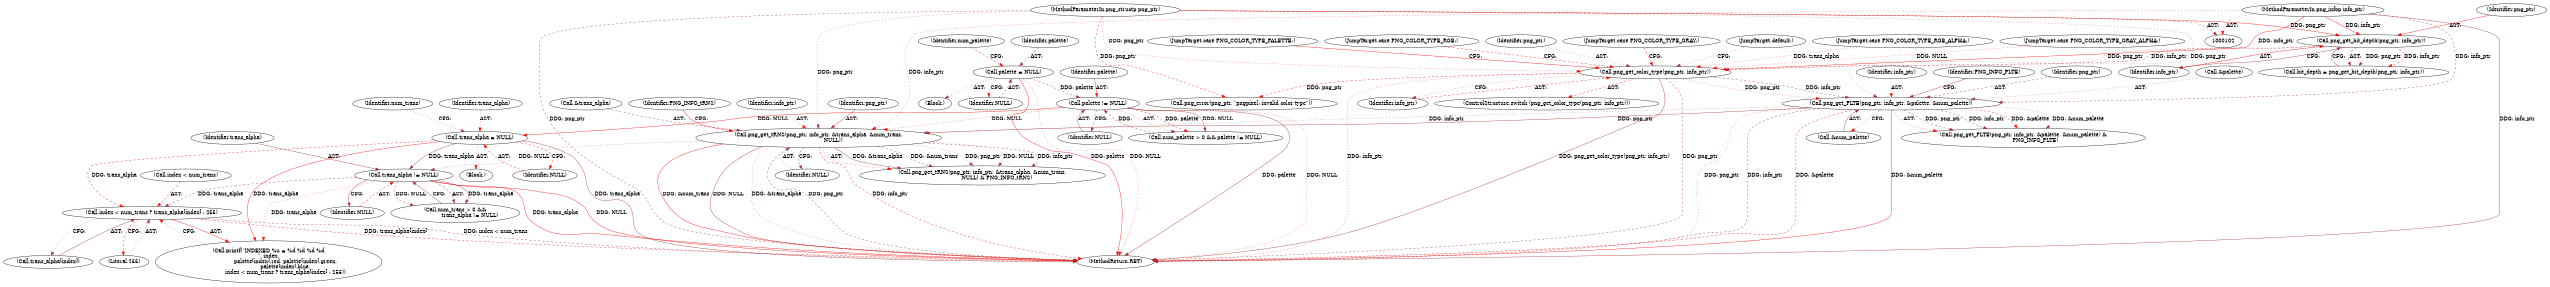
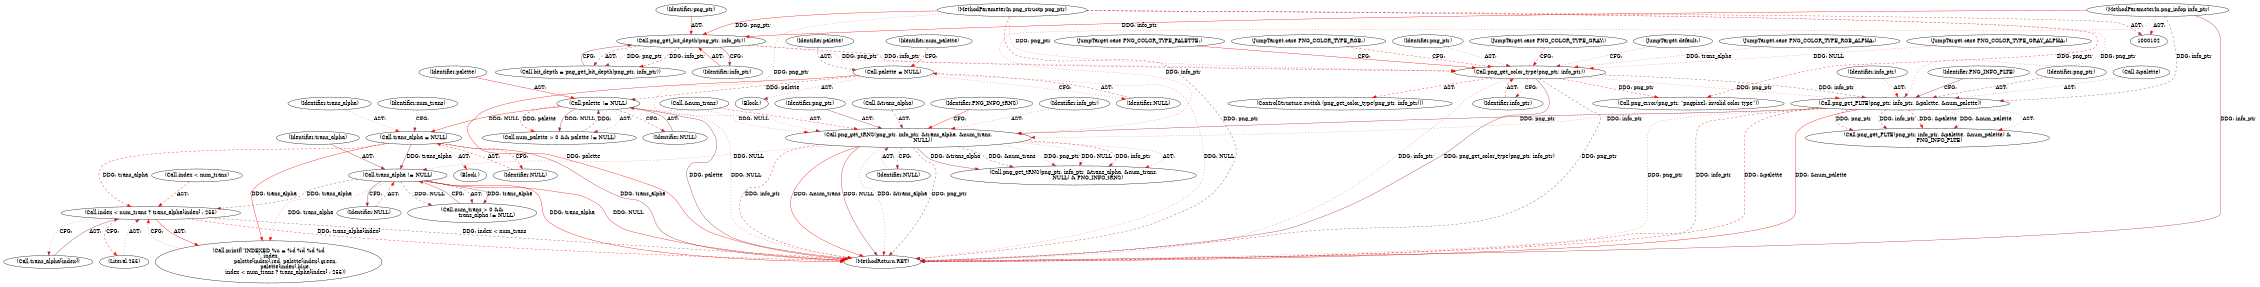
  digraph {
    edge [color=brown style=dashed]
    n1 [label="(Call,index < num_trans ? trans_alpha[index] : 255)"]
    n2 [label="(MethodReturn,RET)"]
    n3 [label="(Call,trans_alpha[index])"]
    n4 [label="(Literal,255)"]
    n5 [label="(Call,printf(\"INDEXED %u = %d %d %d %d\n\", index,\n                     palette[index].red, palette[index].green,\n                     palette[index].blue,\n                     index < num_trans ? trans_alpha[index] : 255))"]
    n6 [label="(Call,trans_alpha = NULL)"]
    n7 [label="(Call,trans_alpha != NULL)"]
    n8 [label="(Block,)"]
    n9 [label="(Identifier,NULL)"]
    n10 [label="(Identifier,NULL)"]
    n11 [label="(Call,num_trans > 0 &&\n                  trans_alpha != NULL)"]
    n12 [label="(Call,palette != NULL)"]
    n13 [label="(Call,png_get_tRNS(png_ptr, info_ptr, &trans_alpha, &num_trans,\n                  NULL))"]
    n14 [label="(Identifier,NULL)"]
    n15 [label="(Call,num_palette > 0 && palette != NULL)"]
    n16 [label="(Call,png_get_tRNS(png_ptr, info_ptr, &trans_alpha, &num_trans,\n                  NULL) & PNG_INFO_tRNS)"]
    n17 [label="(Identifier,NULL)"]
    n18 [label="(Call,palette = NULL)"]
    n19 [label="(Block,)"]
    n20 [label="(Identifier,NULL)"]
    n21 [label="(Call,png_get_PLTE(png_ptr, info_ptr, &palette, &num_palette))"]
    n22 [label="(Call,png_get_PLTE(png_ptr, info_ptr, &palette, &num_palette) &\n               PNG_INFO_PLTE)"]
-   n23 [label="(Call,&num_palette)"]
    n24 [label="(Call,png_get_color_type(png_ptr, info_ptr))"]
    n25 [label="(Identifier,info_ptr)"]
    n26 [label="(Call,png_error(png_ptr, \"pngpixel: invalid color type\"))"]
    n27 [label="(ControlStructure,switch (png_get_color_type(png_ptr, info_ptr)))"]
    n28 [label="(Call,png_get_bit_depth(png_ptr, info_ptr))"]
    n29 [label="(Call,bit_depth = png_get_bit_depth(png_ptr, info_ptr))"]
    n30 [label="(Identifier,info_ptr)"]
    n31 [label="(MethodParameterIn,png_structp png_ptr)"]
    1000102
    n33 [label="(MethodParameterIn,png_infop info_ptr)"]
    n34 [label="(Identifier,png_ptr)"]
    n35 [label="(Identifier,png_ptr)"]
    n36 [label="(JumpTarget,case PNG_COLOR_TYPE_GRAY:)"]
    n37 [label="(JumpTarget,default:)"]
    n38 [label="(Identifier,num_palette)"]
    n39 [label="(Call,&trans_alpha)"]
    n40 [label="(Identifier,num_trans)"]
    n41 [label="(Call,index < num_trans)"]
    n42 [label="(Identifier,PNG_INFO_tRNS)"]
    n43 [label="(JumpTarget,case PNG_COLOR_TYPE_RGB_ALPHA:)"]
    n44 [label="(Identifier,trans_alpha)"]
    n45 [label="(JumpTarget,case PNG_COLOR_TYPE_GRAY_ALPHA:)"]
    n46 [label="(JumpTarget,case PNG_COLOR_TYPE_PALETTE:)"]
    n47 [label="(Identifier,info_ptr)"]
    n48 [label="(Identifier,palette)"]
    n49 [label="(Identifier,info_ptr)"]
+   n50 [label="(Call,&num_trans)"]
    n51 [label="(Identifier,PNG_INFO_PLTE)"]
    n52 [label="(Identifier,png_ptr)"]
    n53 [label="(Call,&palette)"]
    n54 [label="(Identifier,png_ptr)"]
    n55 [label="(JumpTarget,case PNG_COLOR_TYPE_RGB:)"]
    n56 [label="(Identifier,trans_alpha)"]
    n57 [label="(Identifier,palette)"]
    n1 -> n2 [color=red label="DDG: trans_alpha[index]"]
    n1 -> n2 [label="DDG: index < num_trans"]
    n1 -> n3 [label="CFG: " style=dotted]
    n1 -> n4 [color=red label="CFG: "]
    n1 -> n5 [color=red label="AST: " style=solid]
    n3 -> n1 [label="AST: " style=solid]
    n4 -> n1 [label="AST: " style=dotted]
    n5 -> n1 [color=red label="CFG: " style=dotted]
    n6 -> n1 [color=red label="DDG: trans_alpha"]
    n6 -> n2 [label="DDG: trans_alpha" style=solid]
    n6 -> n5 [color=red label="DDG: trans_alpha" style=solid]
    n6 -> n7 [label="DDG: trans_alpha" style=solid]
    n6 -> n8 [color=red label="AST: " style=dotted]
    n6 -> n9 [color=red label="CFG: "]
    n7 -> n1 [label="DDG: trans_alpha"]
    n7 -> n2 [color=red label="DDG: NULL" style=solid]
    n7 -> n2 [color=red label="DDG: trans_alpha" style=solid]
    n7 -> n5 [color=red label="DDG: trans_alpha" style=dotted]
    n7 -> n10 [label="CFG: " style=solid]
    n7 -> n11 [label="AST: "]
    n7 -> n11 [label="DDG: trans_alpha" style=solid]
    n7 -> n11 [label="DDG: NULL"]
    n9 -> n6 [color=red label="AST: "]
    n10 -> n7 [color=red label="AST: "]
    n11 -> n7 [label="CFG: " style=solid]
    n12 -> n2 [label="DDG: palette" style=solid]
    n12 -> n2 [color=red label="DDG: NULL" style=dotted]
    n12 -> n6 [color=red label="DDG: NULL" style=solid]
    n12 -> n13 [color=red label="DDG: NULL" style=dotted]
    n12 -> n14 [label="CFG: "]
    n12 -> n15 [label="AST: " style=dotted]
    n12 -> n15 [color=red label="DDG: palette"]
    n12 -> n15 [label="DDG: NULL" style=solid]
    n13 -> n2 [label="DDG: NULL" style=solid]
    n13 -> n2 [color=red label="DDG: &trans_alpha" style=dotted]
    n13 -> n2 [label="DDG: png_ptr"]
    n13 -> n2 [color=red label="DDG: info_ptr"]
    n13 -> n2 [color=red label="DDG: &num_trans" style=solid]
    n13 -> n7 [label="DDG: NULL" style=dotted]
    n13 -> n16 [color=red label="AST: " style=dotted]
    n13 -> n16 [label="DDG: &trans_alpha" style=solid]
    n13 -> n16 [label="DDG: &num_trans"]
    n13 -> n16 [label="DDG: png_ptr" style=dotted]
    n13 -> n16 [label="DDG: NULL" style=dotted]
    n13 -> n16 [label="DDG: info_ptr"]
    n13 -> n17 [label="CFG: "]
    n14 -> n12 [label="AST: " style=solid]
    n15 -> n12 [label="DDG: "]
    n17 -> n13 [label="AST: " style=dotted]
    n18 -> n2 [color=red label="DDG: palette" style=solid]
    n18 -> n2 [color=red label="DDG: NULL" style=dotted]
    n18 -> n12 [label="DDG: palette"]
    n18 -> n19 [label="AST: " style=dotted]
    n18 -> n20 [color=red label="CFG: " style=dotted]
    n20 -> n18 [label="AST: "]
    n21 -> n2 [color=red label="DDG: png_ptr" style=dotted]
    n21 -> n2 [label="DDG: info_ptr"]
    n21 -> n2 [color=red label="DDG: &palette"]
    n21 -> n2 [color=red label="DDG: &num_palette" style=solid]
    n21 -> n13 [label="DDG: png_ptr" style=solid]
    n21 -> n13 [label="DDG: info_ptr" style=dotted]
    n21 -> n22 [color=red label="AST: " style=dotted]
    n21 -> n22 [label="DDG: png_ptr"]
    n21 -> n22 [label="DDG: info_ptr"]
    n21 -> n22 [color=red label="DDG: &palette"]
    n21 -> n22 [label="DDG: &num_palette" style=dotted]
-   n21 -> n23 [color=red label="CFG: " style=dotted]
-   n23 -> n21 [label="AST: " style=solid]
    n24 -> n2 [color=red label="DDG: info_ptr" style=dotted]
    n24 -> n2 [label="DDG: png_get_color_type(png_ptr, info_ptr)" style=solid]
    n24 -> n2 [label="DDG: png_ptr"]
    n24 -> n21 [color=red label="DDG: png_ptr" style=dotted]
    n24 -> n21 [label="DDG: info_ptr"]
    n24 -> n25 [label="CFG: " style=dotted]
    n24 -> n26 [color=red label="DDG: png_ptr"]
    n24 -> n27 [color=red label="AST: "]
    n25 -> n24 [color=red label="AST: "]
    n28 -> n24 [color=red label="DDG: png_ptr" style=dotted]
    n28 -> n24 [label="DDG: info_ptr"]
    n28 -> n29 [label="AST: "]
    n28 -> n29 [label="DDG: png_ptr" style=dotted]
    n28 -> n29 [color=red label="DDG: info_ptr"]
    n28 -> n30 [label="CFG: " style=solid]
    n29 -> n28 [label="CFG: " style=solid]
    n30 -> n28 [color=red label="AST: " style=solid]
    n31 -> n2 [label="DDG: png_ptr"]
    n31 -> n13 [label="DDG: png_ptr" style=dotted]
    n31 -> n21 [label="DDG: png_ptr" style=dotted]
    n31 -> n24 [color=red label="DDG: png_ptr" style=dotted]
    n31 -> n26 [color=red label="DDG: png_ptr"]
    n31 -> n28 [color=red label="DDG: png_ptr" style=solid]
    n31 -> 1000102 [label="AST: "]
    n33 -> n2 [label="DDG: info_ptr" style=solid]
    n33 -> n13 [color=red label="DDG: info_ptr" style=dotted]
    n33 -> n21 [label="DDG: info_ptr"]
-   n33 -> n24 [color=red label="DDG: info_ptr" style=solid]
    n33 -> n28 [color=red label="DDG: info_ptr" style=solid]
    n33 -> 1000102 [color=red label="AST: " style=dotted]
    n34 -> n28 [color=red label="AST: " style=solid]
    n35 -> n24 [label="AST: " style=dotted]
    n36 -> n24 [color=red label="CFG: "]
    n37 -> n24 [label="CFG: " style=dotted]
    n38 -> n18 [color=red label="CFG: "]
    n39 -> n13 [label="AST: "]
    n40 -> n6 [label="CFG: " style=dotted]
    n41 -> n1 [color=red label="AST: "]
    n42 -> n13 [color=red label="CFG: " style=solid]
    n43 -> n24 [color=red label="DDG: trans_alpha" style=dotted]
    n44 -> n7 [label="AST: " style=solid]
    n45 -> n24 [color=red label="DDG: NULL" style=dotted]
    n46 -> n24 [color=red label="CFG: " style=solid]
    n47 -> n13 [color=red label="AST: " style=dotted]
    n48 -> n18 [label="AST: "]
    n49 -> n21 [color=red label="AST: " style=dotted]
+   n50 -> n13 [color=red label="AST: "]
    n51 -> n21 [label="CFG: " style=solid]
    n52 -> n21 [label="AST: "]
    n53 -> n21 [label="AST: " style=dotted]
    n54 -> n13 [label="AST: " style=solid]
    n55 -> n24 [color=red label="CFG: "]
    n56 -> n6 [color=red label="AST: " style=dotted]
    n57 -> n12 [color=red label="AST: " style=solid]
  }
